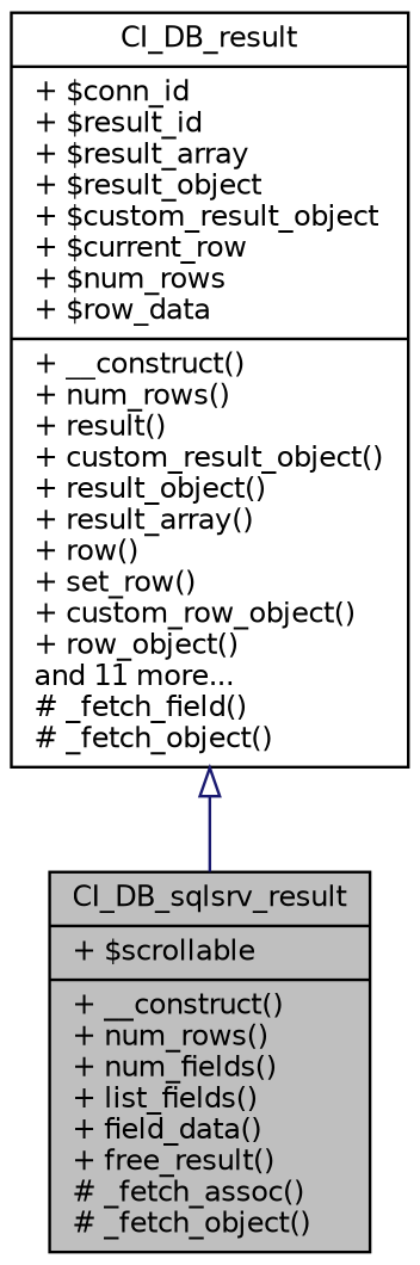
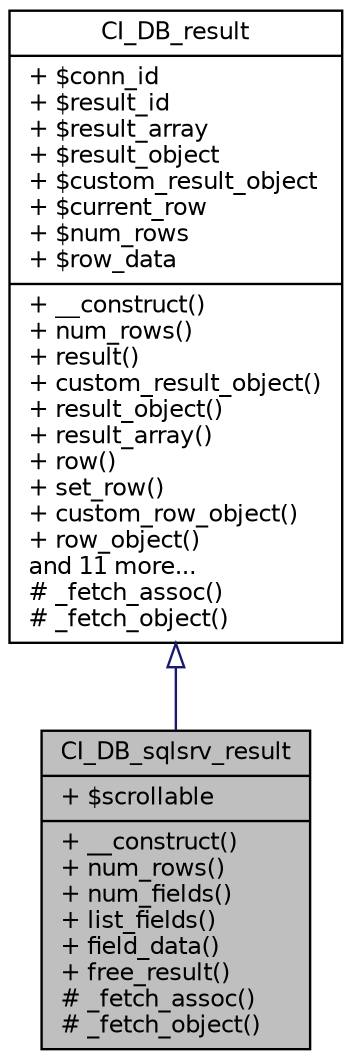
  digraph {
    node [color=black fontname=Helvetica fontsize=10 shape=record style=filled]
    n1 [fillcolor=grey75 fontcolor=black height=0.2 label="{CI_DB_sqlsrv_result\n|+ $scrollable\l|+ __construct()\l+ num_rows()\l+ num_fields()\l+ list_fields()\l+ field_data()\l+ free_result()\l# _fetch_assoc()\l# _fetch_object()\l}" width=0.4]
-   n2 [fillcolor=white height=0.2 label="{CI_DB_result\n|+ $conn_id\l+ $result_id\l+ $result_array\l+ $result_object\l+ $custom_result_object\l+ $current_row\l+ $num_rows\l+ $row_data\l|+ __construct()\l+ num_rows()\l+ result()\l+ custom_result_object()\l+ result_object()\l+ result_array()\l+ row()\l+ set_row()\l+ custom_row_object()\l+ row_object()\land 11 more...\l# _fetch_field()\l# _fetch_object()\l}" width=0.4]
+   n2 [fillcolor=white height=0.2 label="{CI_DB_result\n|+ $conn_id\l+ $result_id\l+ $result_array\l+ $result_object\l+ $custom_result_object\l+ $current_row\l+ $num_rows\l+ $row_data\l|+ __construct()\l+ num_rows()\l+ result()\l+ custom_result_object()\l+ result_object()\l+ result_array()\l+ row()\l+ set_row()\l+ custom_row_object()\l+ row_object()\land 11 more...\l# _fetch_assoc()\l# _fetch_object()\l}" width=0.4]
    n2 -> n1 [arrowtail=onormal color=midnightblue dir=back fontname=Helvetica fontsize=10 labelfontname=Helvetica labelfontsize=10 style=solid]
  }
